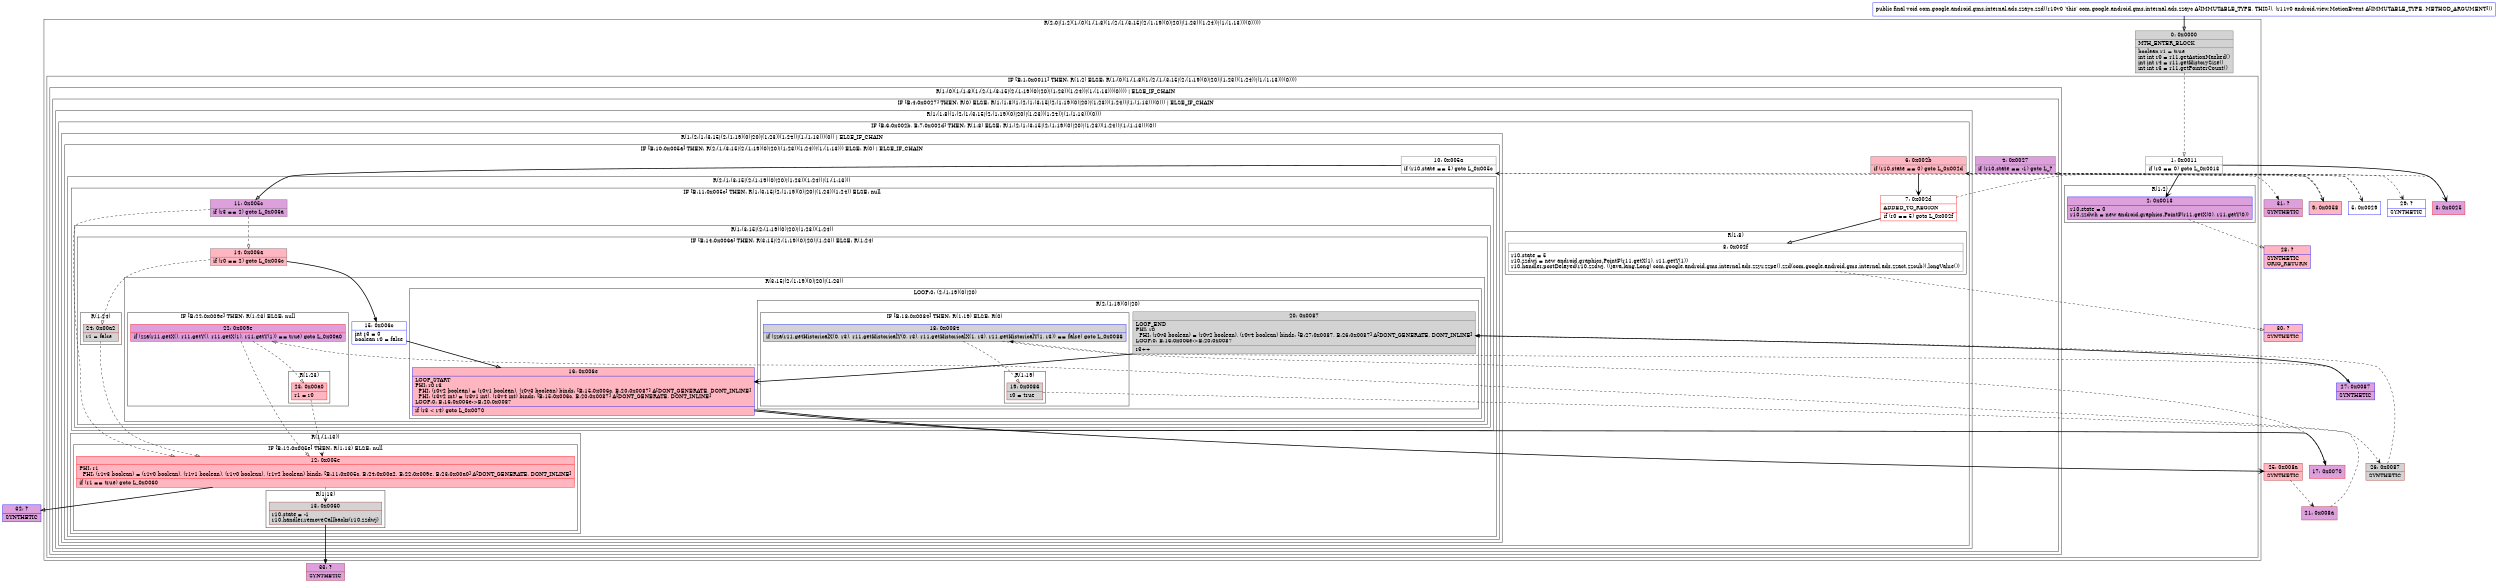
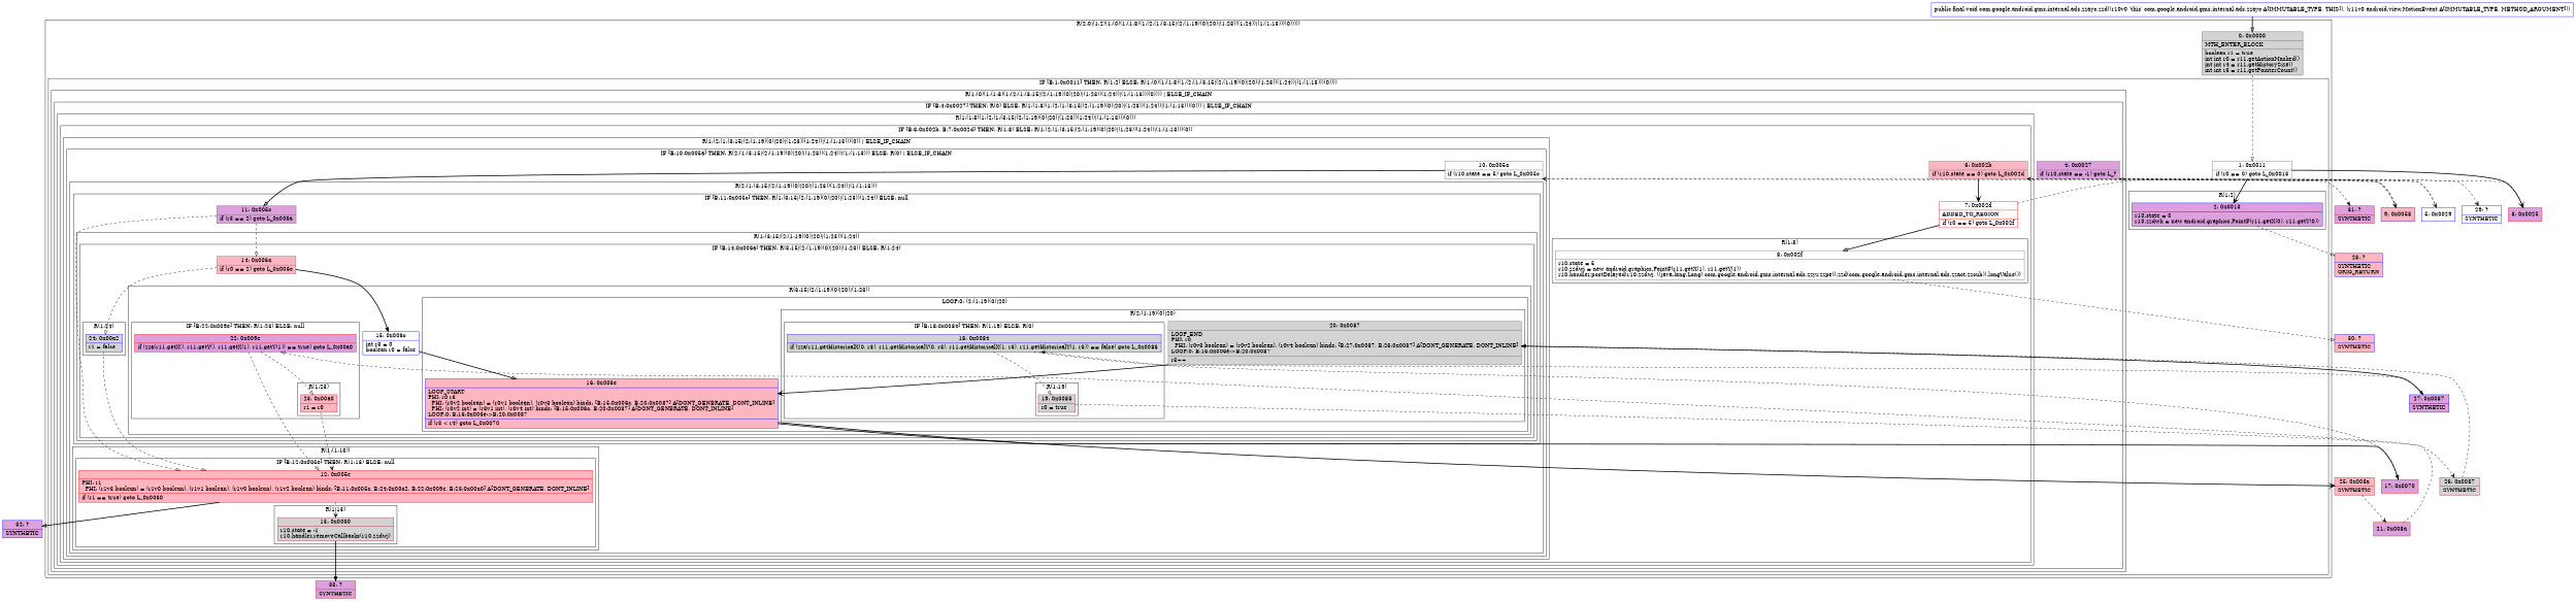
  digraph {
    node [color=blue fillcolor=plum shape=record style=filled]
    edge [arrowhead=onormal style=dashed]
    n1 [label="{2\:\ 0x0013|r10.state = 0\lr10.zzdwh = new android.graphics.PointF(r11.getX(0), r11.getY(0))\l}"]
    n2 [color=gray40 fillcolor=white label="{8\:\ 0x002f|r10.state = 5\lr10.zzdwi = new android.graphics.PointF(r11.getX(1), r11.getY(1))\lr10.handler.postDelayed(r10.zzdwj, ((java.lang.Long) com.google.android.gms.internal.ads.zzyr.zzpe().zzd(com.google.android.gms.internal.ads.zzact.zzcub)).longValue())\l}"]
    n3 [color=brown fillcolor=lightgrey label="{19\:\ 0x0086|r0 = true\l}"]
    n4 [fillcolor=lightgrey label="{18\:\ 0x0084|if (zza(r11.getHistoricalX(0, r3), r11.getHistoricalY(0, r3), r11.getHistoricalX(1, r3), r11.getHistoricalY(1, r3)) == false) goto L_0x0086\l}"]
    n5 [color=gray40 fillcolor=lightgrey label="{20\:\ 0x0087|LOOP_END\lPHI: r0 \l  PHI: (r0v3 boolean) = (r0v2 boolean), (r0v4 boolean) binds: [B:27:0x0087, B:26:0x0087] A[DONT_GENERATE, DONT_INLINE]\lLOOP:0: B:16:0x006e\-\>B:20:0x0087\l|r3++\l}"]
    n6 [fillcolor=lightpink label="{16\:\ 0x006e|LOOP_START\lPHI: r0 r3 \l  PHI: (r0v2 boolean) = (r0v1 boolean), (r0v3 boolean) binds: [B:15:0x006c, B:20:0x0087] A[DONT_GENERATE, DONT_INLINE]\l  PHI: (r3v2 int) = (r3v1 int), (r3v4 int) binds: [B:15:0x006c, B:20:0x0087] A[DONT_GENERATE, DONT_INLINE]\lLOOP:0: B:16:0x006e\-\>B:20:0x0087\l|if (r3 \< r4) goto L_0x0070\l}"]
    n7 [color=red fillcolor=lightpink label="{23\:\ 0x00a0|r1 = r0\l}"]
    n8 [color=red label="{22\:\ 0x009e|if (zza(r11.getX(), r11.getY(), r11.getX(1), r11.getY(1)) == true) goto L_0x00a0\l}"]
    n9 [fillcolor=white label="{15\:\ 0x006c|int r3 = 0\lboolean r0 = false\l}"]
-   n10 [color=brown fillcolor=lightgrey label="{24\:\ 0x00a2|r1 = false\l}"]
+   n10 [fillcolor=lightgrey label="{24\:\ 0x00a2|r1 = false\l}"]
    n11 [color=gray40 fillcolor=lightpink label="{14\:\ 0x006a|if (r0 == 2) goto L_0x006c\l}"]
    n12 [color=gray40 label="{11\:\ 0x005c|if (r3 == 2) goto L_0x006a\l}"]
    n13 [color=brown fillcolor=lightgrey label="{13\:\ 0x0060|r10.state = \-1\lr10.handler.removeCallbacks(r10.zzdwj)\l}"]
    n14 [color=red fillcolor=lightpink label="{12\:\ 0x005e|PHI: r1 \l  PHI: (r1v3 boolean) = (r1v0 boolean), (r1v1 boolean), (r1v0 boolean), (r1v2 boolean) binds: [B:11:0x005c, B:24:0x00a2, B:22:0x009e, B:23:0x00a0] A[DONT_GENERATE, DONT_INLINE]\l|if (r1 == true) goto L_0x0060\l}"]
    n15 [color=gray40 fillcolor=white label="{10\:\ 0x005a|if (r10.state == 5) goto L_0x005c\l}"]
    n16 [color=gray40 fillcolor=lightpink label="{6\:\ 0x002b|if (r10.state == 0) goto L_0x002d\l}"]
    n17 [color=red fillcolor=white label="{7\:\ 0x002d|ADDED_TO_REGION\l|if (r0 == 5) goto L_0x002f\l}"]
    n18 [color=gray40 label="{4\:\ 0x0027|if (r10.state == \-1) goto L_?\l}"]
    n19 [color=gray40 fillcolor=white label="{1\:\ 0x0011|if (r0 == 0) goto L_0x0013\l}"]
    n20 [color=gray40 fillcolor=lightgrey label="{0\:\ 0x0000|MTH_ENTER_BLOCK\l|boolean r1 = true\lint int r0 = r11.getActionMasked()\lint int r4 = r11.getHistorySize()\lint int r3 = r11.getPointerCount()\l}"]
    n21 [fillcolor=lightpink label="{28\:\ ?|SYNTHETIC\lORIG_RETURN\l}"]
    n22 [fillcolor=lightpink label="{30\:\ ?|SYNTHETIC\l}"]
    n23 [color=brown fillcolor=lightgrey label="{26\:\ 0x0087|SYNTHETIC\l}"]
    n24 [label="{27\:\ 0x0087|SYNTHETIC\l}"]
    n25 [color=red label="{17\:\ 0x0070}"]
    n26 [color=brown fillcolor=lightpink label="{25\:\ 0x008a|SYNTHETIC\l}"]
    n27 [color=brown label="{33\:\ ?|SYNTHETIC\l}"]
    n28 [label="{32\:\ ?|SYNTHETIC\l}"]
    n29 [color=brown label="{31\:\ ?|SYNTHETIC\l}"]
    n30 [fillcolor=lightpink label="{9\:\ 0x0058}"]
    n31 [fillcolor=white label="{5\:\ 0x0029}"]
    n32 [fillcolor=white label="{29\:\ ?|SYNTHETIC\l}"]
    n33 [color=red label="{3\:\ 0x0025}"]
    n34 [color=brown label="{21\:\ 0x008a}"]
    n35 [fillcolor=white label="{public final void com.google.android.gms.internal.ads.zzayc.zzd((r10v0 'this' com.google.android.gms.internal.ads.zzayc A[IMMUTABLE_TYPE, THIS]), (r11v0 android.view.MotionEvent A[IMMUTABLE_TYPE, METHOD_ARGUMENT])) }"]
    subgraph cluster_1 {
      label="R(2:0|(1:2)(1:(0)(1:(1:8)(1:(2:(1:(3:15|(2:(1:19)(0)|20)|(1:23))(1:24))|(1:(1:13)))(0)))))"
      n20
      subgraph cluster_2 {
        label="IF [B:1:0x0011] THEN: R(1:2) ELSE: R(1:(0)(1:(1:8)(1:(2:(1:(3:15|(2:(1:19)(0)|20)|(1:23))(1:24))|(1:(1:13)))(0))))"
        n19
        subgraph cluster_3 {
          label="R(1:2)"
          n1
        }
        subgraph cluster_4 {
          label="R(1:(0)(1:(1:8)(1:(2:(1:(3:15|(2:(1:19)(0)|20)|(1:23))(1:24))|(1:(1:13)))(0)))) | ELSE_IF_CHAIN\l"
          subgraph cluster_5 {
            label="IF [B:4:0x0027] THEN: R(0) ELSE: R(1:(1:8)(1:(2:(1:(3:15|(2:(1:19)(0)|20)|(1:23))(1:24))|(1:(1:13)))(0))) | ELSE_IF_CHAIN\l"
            n18
            subgraph cluster_6 {
              label="R(0)"
            }
            subgraph cluster_7 {
              label="R(1:(1:8)(1:(2:(1:(3:15|(2:(1:19)(0)|20)|(1:23))(1:24))|(1:(1:13)))(0)))"
              subgraph cluster_8 {
                label="IF [B:6:0x002b, B:7:0x002d] THEN: R(1:8) ELSE: R(1:(2:(1:(3:15|(2:(1:19)(0)|20)|(1:23))(1:24))|(1:(1:13)))(0))"
                n16
                n17
                subgraph cluster_9 {
                  label="R(1:8)"
                  n2
                }
                subgraph cluster_10 {
                  label="R(1:(2:(1:(3:15|(2:(1:19)(0)|20)|(1:23))(1:24))|(1:(1:13)))(0)) | ELSE_IF_CHAIN\l"
                  subgraph cluster_11 {
                    label="IF [B:10:0x005a] THEN: R(2:(1:(3:15|(2:(1:19)(0)|20)|(1:23))(1:24))|(1:(1:13))) ELSE: R(0) | ELSE_IF_CHAIN\l"
                    n15
                    subgraph cluster_12 {
                      label="R(2:(1:(3:15|(2:(1:19)(0)|20)|(1:23))(1:24))|(1:(1:13)))"
                      subgraph cluster_13 {
                        label="IF [B:11:0x005c] THEN: R(1:(3:15|(2:(1:19)(0)|20)|(1:23))(1:24)) ELSE: null"
                        n12
                        subgraph cluster_14 {
                          label="R(1:(3:15|(2:(1:19)(0)|20)|(1:23))(1:24))"
                          subgraph cluster_15 {
                            label="IF [B:14:0x006a] THEN: R(3:15|(2:(1:19)(0)|20)|(1:23)) ELSE: R(1:24)"
                            n11
                            subgraph cluster_16 {
                              label="R(3:15|(2:(1:19)(0)|20)|(1:23))"
                              n9
                              subgraph cluster_17 {
                                label="LOOP:0: (2:(1:19)(0)|20)"
                                n6
                                subgraph cluster_18 {
                                  label="R(2:(1:19)(0)|20)"
                                  n5
                                  subgraph cluster_19 {
                                    label="IF [B:18:0x0084] THEN: R(1:19) ELSE: R(0)"
                                    n4
                                    subgraph cluster_20 {
                                      label="R(1:19)"
                                      n3
                                    }
                                    subgraph cluster_21 {
                                      label="R(0)"
                                    }
                                  }
                                }
                              }
                              subgraph cluster_22 {
                                label="IF [B:22:0x009e] THEN: R(1:23) ELSE: null"
                                n8
                                subgraph cluster_23 {
                                  label="R(1:23)"
                                  n7
                                }
                              }
                            }
                            subgraph cluster_24 {
                              label="R(1:24)"
                              n10
                            }
                          }
                        }
                      }
                      subgraph cluster_25 {
                        label="R(1:(1:13))"
                        subgraph cluster_26 {
                          label="IF [B:12:0x005e] THEN: R(1:13) ELSE: null"
                          n14
                          subgraph cluster_27 {
                            label="R(1:13)"
                            n13
                          }
                        }
                      }
                    }
                    subgraph cluster_28 {
                      label="R(0)"
                    }
                  }
                }
              }
            }
          }
        }
      }
    }
    n1 -> n21
    n2 -> n22
    n3 -> n23 [arrowhead=vee]
    n4 -> n3
    n4 -> n24 [arrowhead=normal]
    n5 -> n6 [arrowhead=vee style=bold]
    n6 -> n25 [arrowhead=normal style=bold]
    n6 -> n26 [arrowhead=vee style=bold]
    n7 -> n14 [arrowhead=vee]
    n8 -> n7
    n8 -> n14
    n9 -> n6 [style=bold]
    n10 -> n14
    n11 -> n9 [arrowhead=normal style=bold]
    n11 -> n10
    n12 -> n11
    n12 -> n14
    n13 -> n27 [arrowhead=normal style=bold]
    n14 -> n13 [arrowhead=vee]
    n14 -> n28 [style=bold]
    n15 -> n12 [style=bold]
    n15 -> n29 [arrowhead=normal]
    n16 -> n17 [arrowhead=vee style=bold]
    n16 -> n30
    n17 -> n2 [style=bold]
    n17 -> n30 [arrowhead=vee]
    n18 -> n31 [arrowhead=vee]
    n18 -> n32 [arrowhead=vee]
    n19 -> n1 [arrowhead=vee style=bold]
    n19 -> n33 [arrowhead=vee style=bold]
    n20 -> n19
    n23 -> n5
    n24 -> n5 [arrowhead=normal style=bold]
    n25 -> n4 [arrowhead=normal]
    n26 -> n34 [arrowhead=vee]
    n30 -> n15 [arrowhead=vee]
    n31 -> n16 [arrowhead=vee]
    n33 -> n18
    n34 -> n8
    n35 -> n20 [style=bold]
  }
